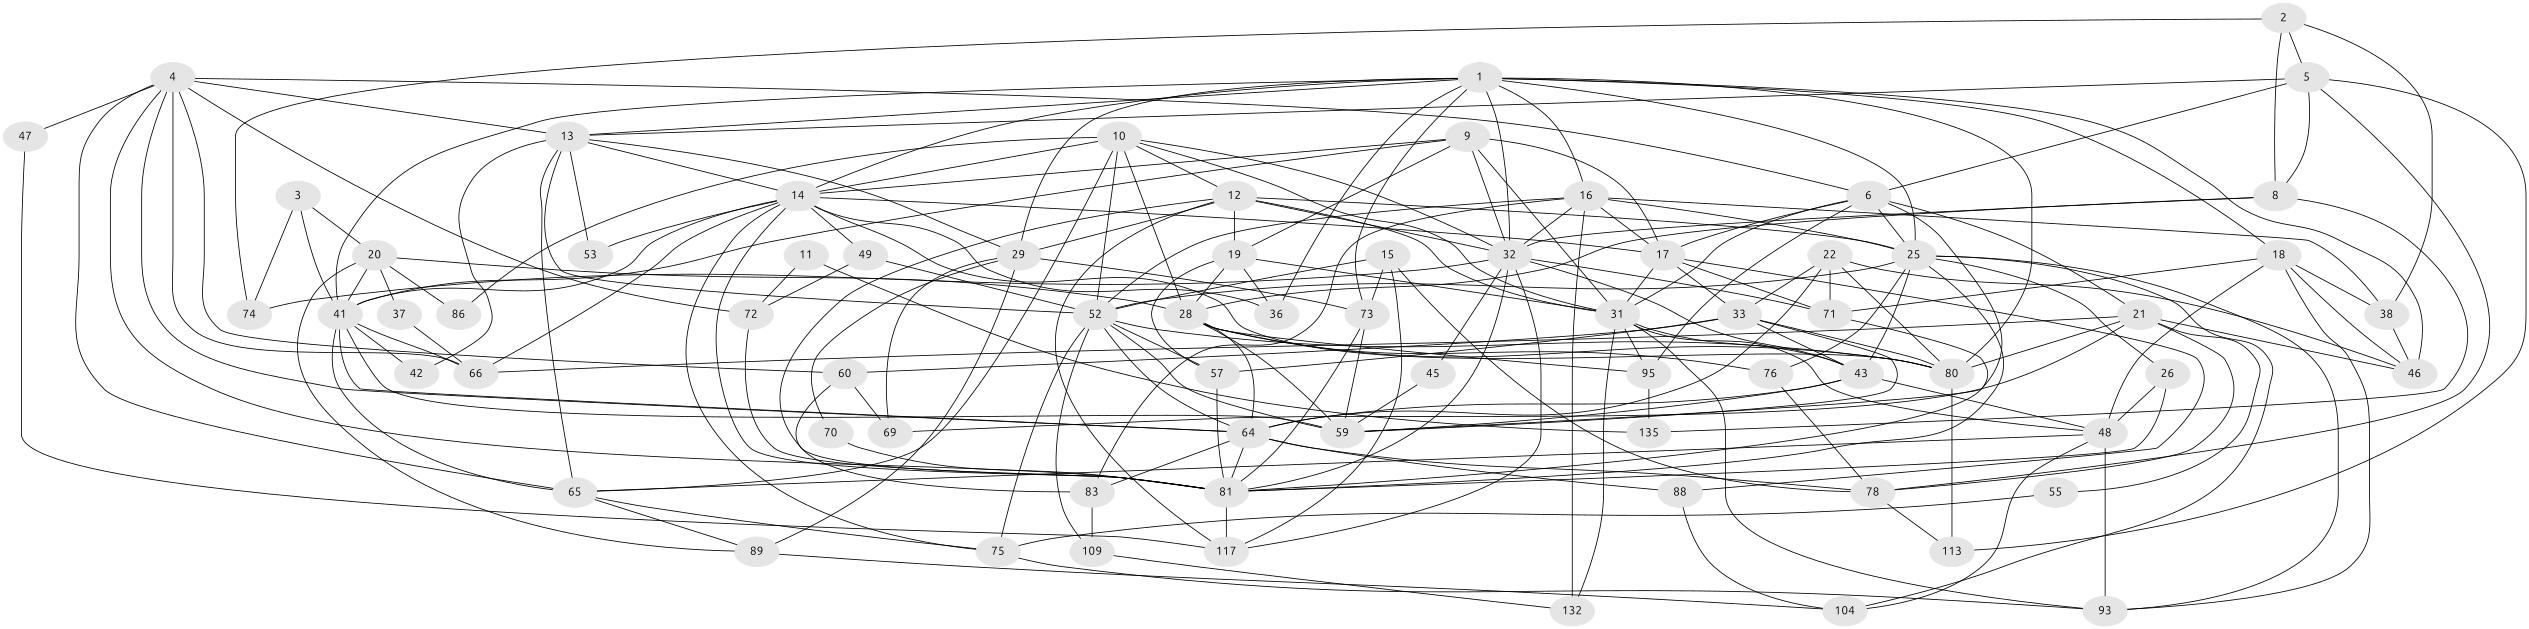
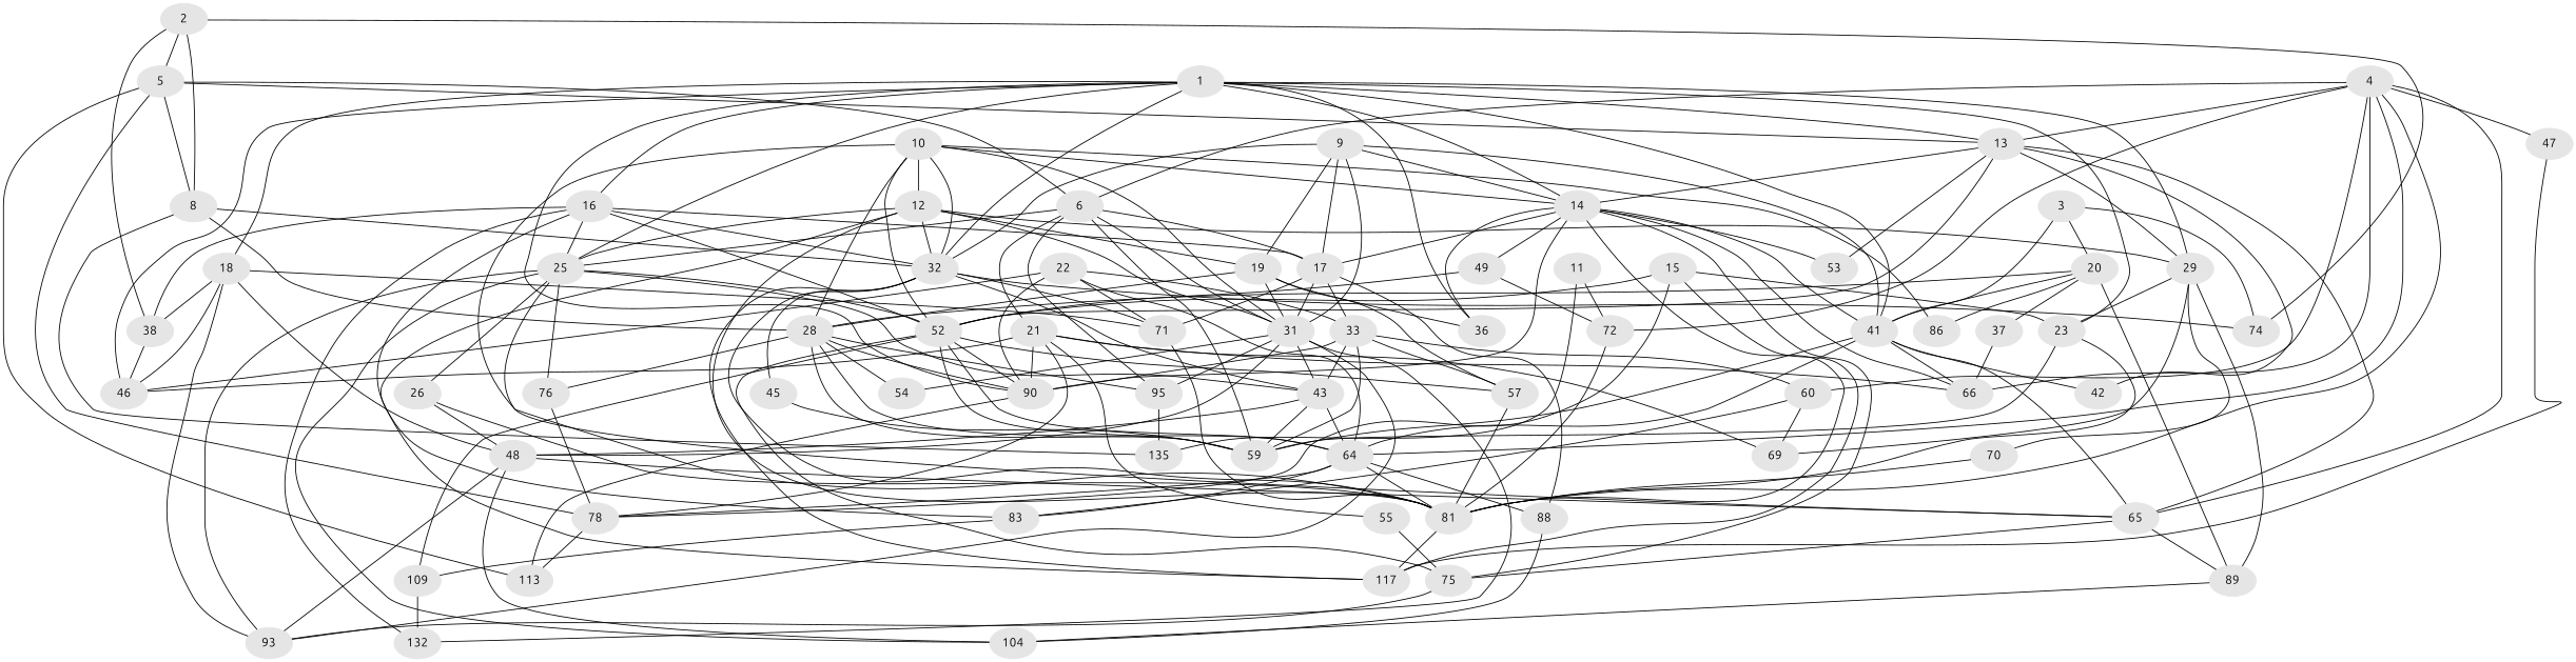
  graph {
    fontname=Ubuntu
    node [color=gray90 fontname=Ubuntu style=filled]
    edge [fontname=Ubuntu]
    1 [super="+7+87+118"]
    13 [super="+131"]
    14 [super="+134+105"]
    16 [super="+63+27"]
    18 [super="+85+127"]
-   23 [label=73]
+   23
    25 [super="+44+51+30"]
    29 [super="+94"]
    32 [super="+67+96+61+137"]
    36
    41 [super="+58+91"]
    46
-   80 [super="+84"]
+   80 [super="+84" label=90]
    n14 [label=65 super="+119"]
    52 [super="+129+106"]
    42
    53
    66
    81 [super="+124"]
    17 [super="+39"]
    49 [super="+133"]
    75
    38
    83
    132
    71 [super="+116"]
    93 [super="+126"]
    48 [super="+98+130"]
    59 [super="+114+90"]
    26
    43 [super="+111+92"]
    76
    104
    89
    69
    70
    74
    117
    45
    64 [super="+107+77+121"]
    113
    5 [super="+34+82"]
    8 [super="+79"]
    6 [super="+40"]
    78
    2
    28 [super="+101+102"]
    135
    3 [super="+99"]
    20 [super="+142"]
    86
    37
    4 [super="+24+50"]
    47
    60
    72
    21 [super="+123"]
    31 [super="+35"]
    95
    88
    33 [super="+97"]
    55
+   54
    9 [super="+139"]
    19 [super="+112"]
    57
    10 [super="+128"]
    12 [super="+65"]
    109
    11
    15 [super="+62"]
    22 [super="+56"]
    1 -- 13
    1 -- 14
    1 -- 16
    1 -- 18
    1 -- 23
    1 -- 25
    1 -- 29
    1 -- 32
    1 -- 36
    1 -- 41
    1 -- 46
    1 -- 80
    13 -- 14
    13 -- 29
    13 -- n14 [weight=2]
    13 -- 52
    13 -- 42
    13 -- 53
    14 -- 36
    14 -- 41
    14 -- 80
    14 -- 53 [weight=2]
    14 -- 66
    14 -- 81
    14 -- 17
    14 -- 49
    14 -- 75
    16 -- 25
    16 -- 32
    16 -- 52
    16 -- 17
    16 -- 38
    16 -- 83
    16 -- 132
    18 -- 46
    18 -- 38
    18 -- 71
    18 -- 93
    18 -- 48
    23 -- 81
    23 -- 59
    25 -- 52
    25 -- 81
    25 -- 93
    25 -- 26
    25 -- 43
    25 -- 76
    25 -- 104
    29 -- 23
    29 -- 89
    29 -- 69
    29 -- 70
    32 -- 81
    32 -- 71
    32 -- 43
    32 -- 74 [weight=2]
    32 -- 117
    32 -- 45
    41 -- n14
    41 -- 42
    41 -- 66
    41 -- 59
    41 -- 64
    80 -- 113
    n14 -- 75
    n14 -- 89
    52 -- 80
    52 -- 75
    52 -- 59
    52 -- 64
    52 -- 57
    52 -- 109
    81 -- 117
    17 -- 71
    17 -- 31
    17 -- 88
    17 -- 33
    49 -- 52
    49 -- 72
    75 -- 93
    38 -- 46
    83 -- 109
    71 -- 81
    48 -- n14
    48 -- 93
    48 -- 104
    26 -- 81
    26 -- 48
    43 -- 48
    43 -- 59 [weight=2]
    43 -- 64
    76 -- 78
    89 -- 104
    70 -- 81
    45 -- 59 [weight=2]
    64 -- 81
    64 -- 83
    64 -- 78
    64 -- 88
    5 -- 13
    5 -- 113
    5 -- 8
    5 -- 6 [weight=3]
    5 -- 78
    8 -- 32
    8 -- 28
    8 -- 135
    6 -- 25
    6 -- 17
    6 -- 59
    6 -- 21
    6 -- 31 [weight=2]
    6 -- 95
    78 -- 113
    2 -- 38
    2 -- 74
    2 -- 5
    2 -- 8
    28 -- 80
    28 -- 59
    28 -- 76
    28 -- 64
    28 -- 95 [weight=2]
+   28 -- 54
    3 -- 41
    3 -- 74
    3 -- 20
    20 -- 41 [weight=2]
    20 -- 89
    20 -- 28 [weight=2]
    20 -- 86
    20 -- 37
    37 -- 66
    4 -- 13
    4 -- n14
    4 -- 66
    4 -- 81
    4 -- 64
    4 -- 6
    4 -- 47
    4 -- 60
    4 -- 72
    47 -- 117
    60 -- 83
    60 -- 69
    72 -- 81
    21 -- 46
    21 -- 80
    21 -- 66
    21 -- 69
    21 -- 78
    21 -- 55
    31 -- 132
    31 -- 93
    31 -- 48
    31 -- 43
    31 -- 95
+   31 -- 54
    95 -- 135
    88 -- 104
    33 -- 80
    33 -- 59
    33 -- 43
    33 -- 60
    33 -- 57
    55 -- 75
    9 -- 14
    9 -- 32
    9 -- 41
    9 -- 17
    9 -- 31
    9 -- 19
    19 -- 36
    19 -- 28
    19 -- 31
    19 -- 57
    57 -- 81
    10 -- 14
    10 -- 32
    10 -- n14
    10 -- 52
    10 -- 28
    10 -- 86
    10 -- 31
    10 -- 12
    12 -- 25
    12 -- 29
    12 -- 32
    12 -- 81
    12 -- 117
    12 -- 31 [weight=2]
    12 -- 19
    109 -- 132
    11 -- 135
    11 -- 72
    15 -- 23
    15 -- 52
    15 -- 117
    15 -- 78
    22 -- 46
    22 -- 80
    22 -- 71
    22 -- 64
    22 -- 33
  }
